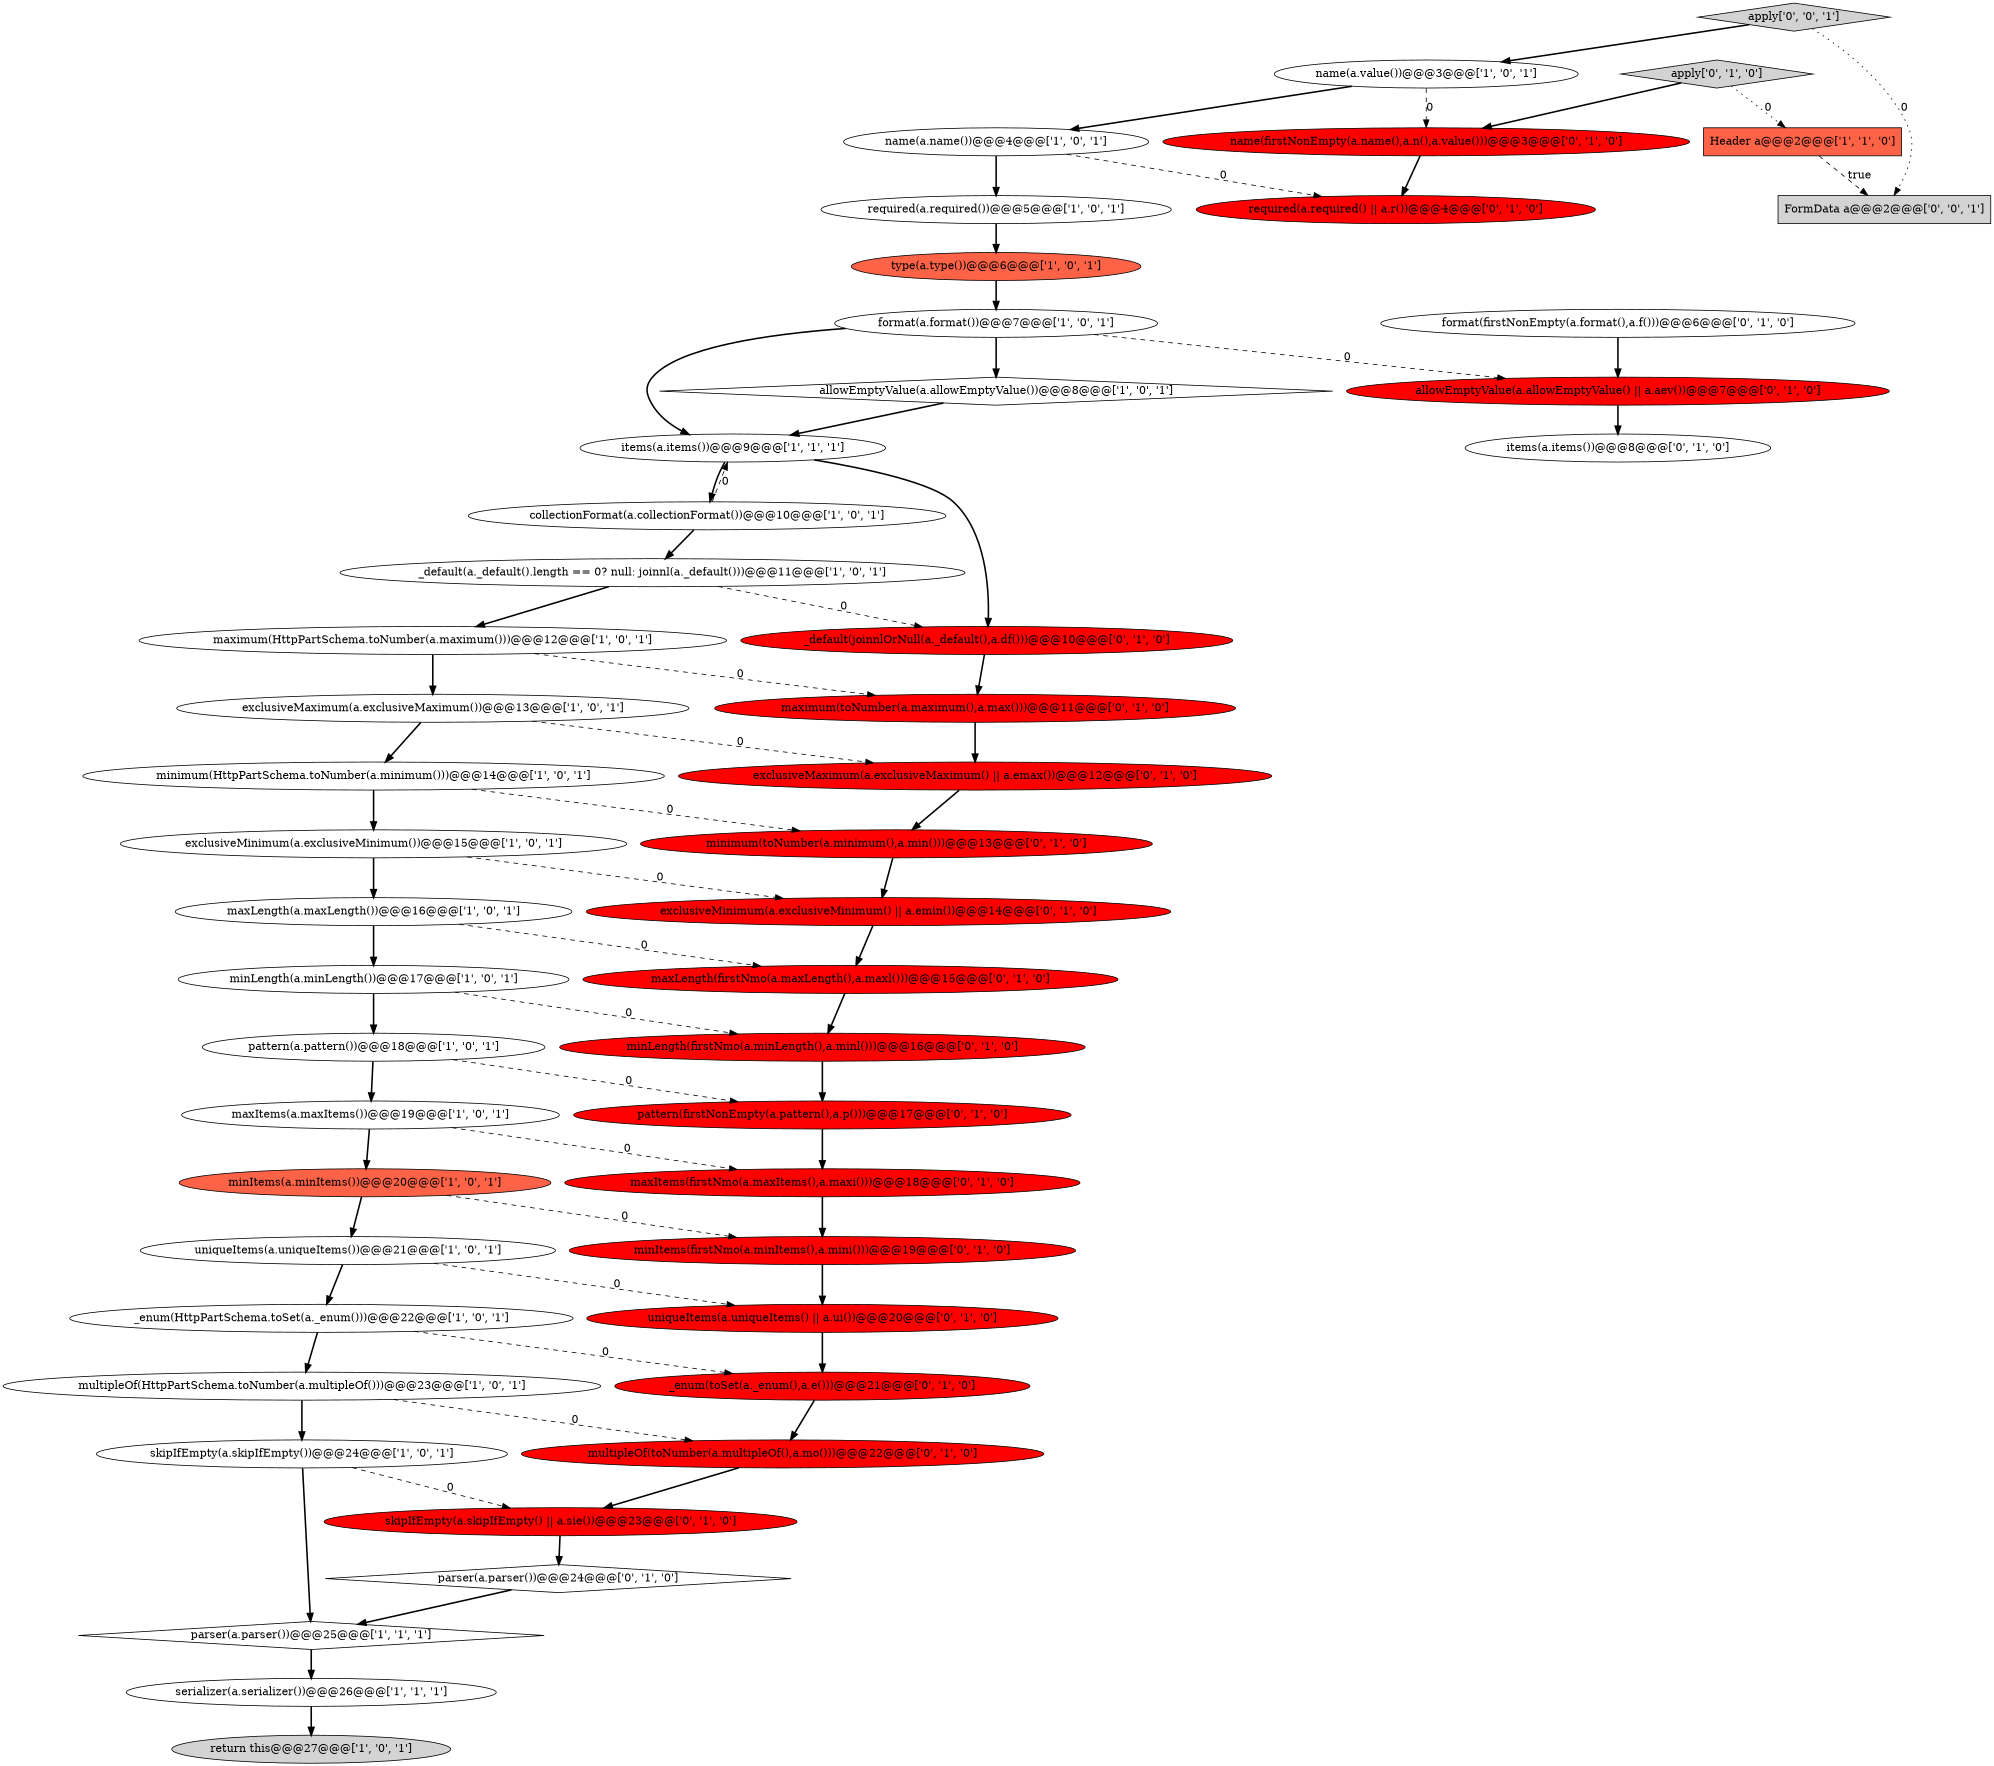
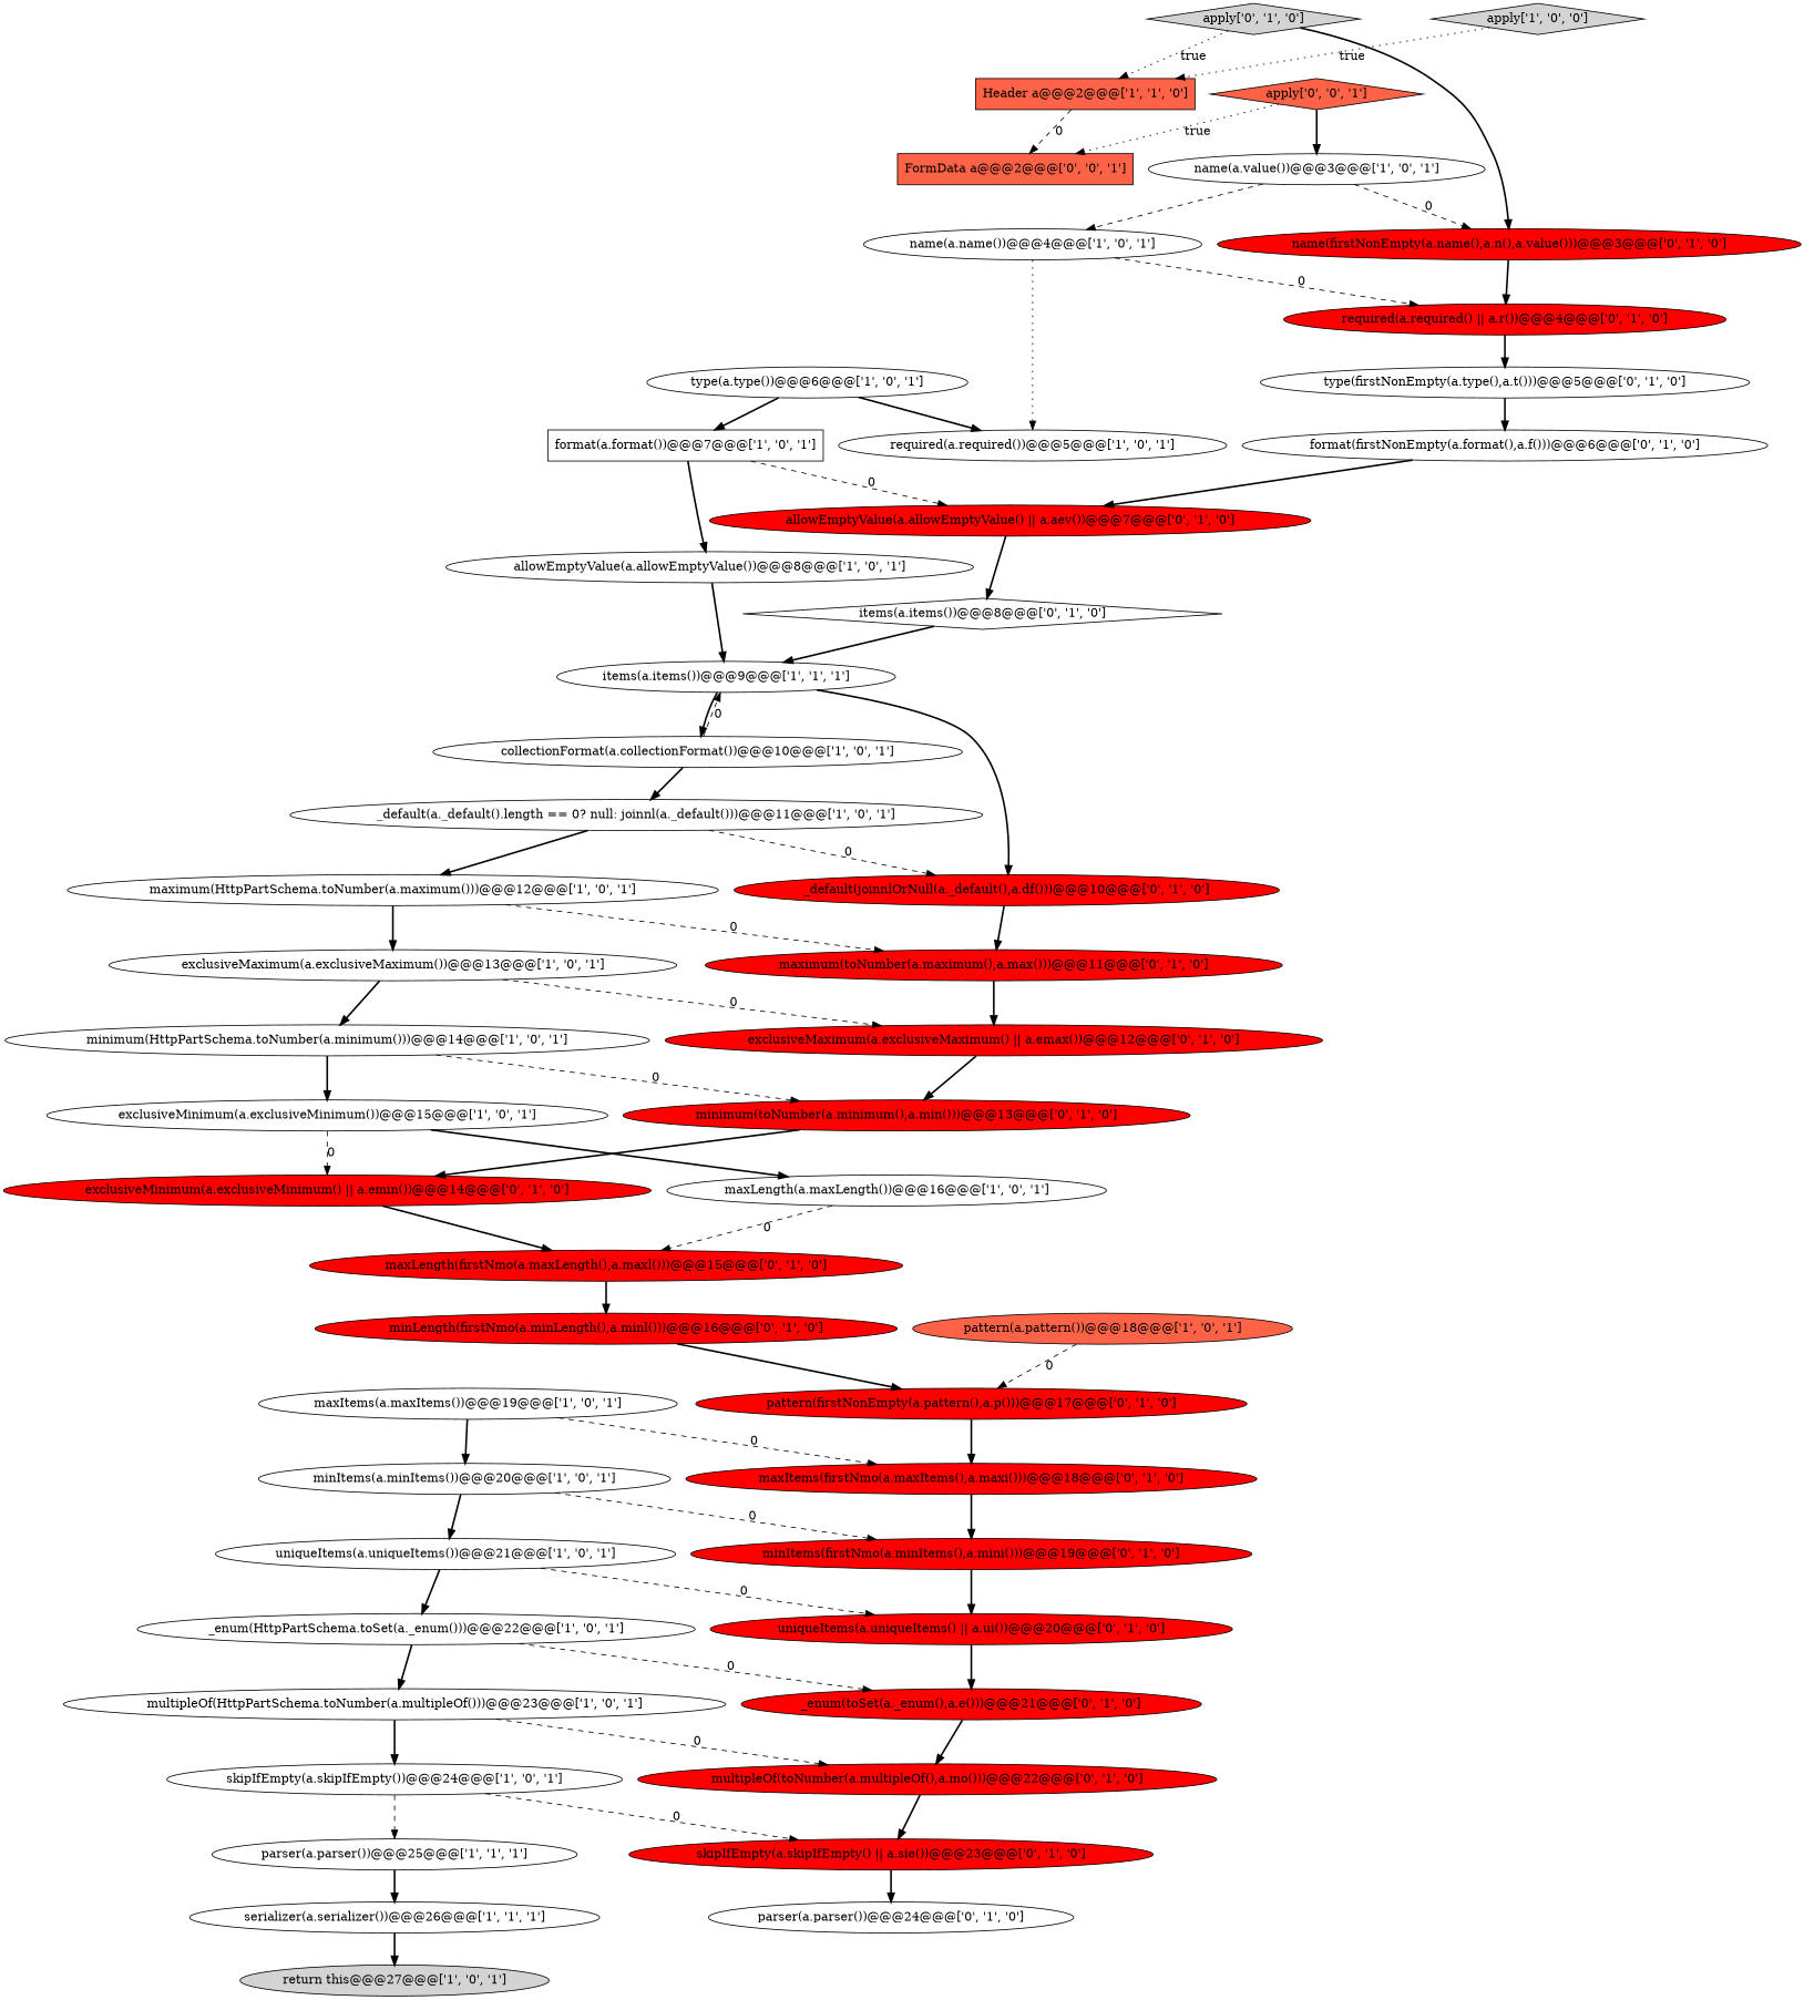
  digraph {
    node [fillcolor=white shape=ellipse style=filled]
    edge [style=bold]
-   n1 [label="minLength(a.minLength())@@@17@@@['1', '0', '1']"]
    n2 [fillcolor=red label="minLength(firstNmo(a.minLength(),a.minl()))@@@16@@@['0', '1', '0']"]
-   n3 [label="pattern(a.pattern())@@@18@@@['1', '0', '1']"]
+   n3 [fillcolor=tomato label="pattern(a.pattern())@@@18@@@['1', '0', '1']"]
    n4 [fillcolor=red label="pattern(firstNonEmpty(a.pattern(),a.p()))@@@17@@@['0', '1', '0']"]
    n5 [label="maxItems(a.maxItems())@@@19@@@['1', '0', '1']"]
    n6 [fillcolor=red label="minItems(firstNmo(a.minItems(),a.mini()))@@@19@@@['0', '1', '0']"]
    n7 [fillcolor=red label="uniqueItems(a.uniqueItems() || a.ui())@@@20@@@['0', '1', '0']"]
    n8 [fillcolor=red label="_enum(toSet(a._enum(),a.e()))@@@21@@@['0', '1', '0']"]
    n9 [label="maximum(HttpPartSchema.toNumber(a.maximum()))@@@12@@@['1', '0', '1']"]
    n10 [label="exclusiveMaximum(a.exclusiveMaximum())@@@13@@@['1', '0', '1']"]
    n11 [fillcolor=red label="maximum(toNumber(a.maximum(),a.max()))@@@11@@@['0', '1', '0']"]
    n12 [fillcolor=red label="exclusiveMaximum(a.exclusiveMaximum() || a.emax())@@@12@@@['0', '1', '0']"]
    n13 [label="minimum(HttpPartSchema.toNumber(a.minimum()))@@@14@@@['1', '0', '1']"]
    n14 [fillcolor=red label="allowEmptyValue(a.allowEmptyValue() || a.aev())@@@7@@@['0', '1', '0']"]
-   n15 [label="items(a.items())@@@8@@@['0', '1', '0']"]
+   n15 [label="items(a.items())@@@8@@@['0', '1', '0']" shape=diamond]
    n16 [label="items(a.items())@@@9@@@['1', '1', '1']"]
    n17 [fillcolor=tomato label="Header a@@@2@@@['1', '1', '0']" shape=box]
-   n18 [fillcolor=lightgray label="FormData a@@@2@@@['0', '0', '1']" shape=box]
+   n18 [fillcolor=tomato label="FormData a@@@2@@@['0', '0', '1']" shape=box]
    n19 [label="required(a.required())@@@5@@@['1', '0', '1']"]
-   n20 [fillcolor=tomato label="type(a.type())@@@6@@@['1', '0', '1']"]
-   n21 [label="format(a.format())@@@7@@@['1', '0', '1']"]
+   n20 [label="type(a.type())@@@6@@@['1', '0', '1']"]
+   n21 [label="format(a.format())@@@7@@@['1', '0', '1']" shape=box]
    n22 [fillcolor=lightgray label="return this@@@27@@@['1', '0', '1']"]
    n23 [fillcolor=red label="minimum(toNumber(a.minimum(),a.min()))@@@13@@@['0', '1', '0']"]
    n24 [fillcolor=red label="exclusiveMinimum(a.exclusiveMinimum() || a.emin())@@@14@@@['0', '1', '0']"]
    n25 [fillcolor=red label="maxLength(firstNmo(a.maxLength(),a.maxl()))@@@15@@@['0', '1', '0']"]
    n26 [fillcolor=red label="name(firstNonEmpty(a.name(),a.n(),a.value()))@@@3@@@['0', '1', '0']"]
    n27 [fillcolor=red label="required(a.required() || a.r())@@@4@@@['0', '1', '0']"]
+   n28 [label="type(firstNonEmpty(a.type(),a.t()))@@@5@@@['0', '1', '0']"]
    n29 [fillcolor=lightgray label="apply['0', '1', '0']" shape=diamond]
    n30 [label="skipIfEmpty(a.skipIfEmpty())@@@24@@@['1', '0', '1']"]
-   n31 [label="parser(a.parser())@@@25@@@['1', '1', '1']" shape=diamond]
+   n31 [label="parser(a.parser())@@@25@@@['1', '1', '1']"]
    n32 [fillcolor=red label="skipIfEmpty(a.skipIfEmpty() || a.sie())@@@23@@@['0', '1', '0']"]
    n33 [label="serializer(a.serializer())@@@26@@@['1', '1', '1']"]
-   n34 [label="parser(a.parser())@@@24@@@['0', '1', '0']" shape=diamond]
+   n34 [label="parser(a.parser())@@@24@@@['0', '1', '0']"]
    n35 [fillcolor=red label="maxItems(firstNmo(a.maxItems(),a.maxi()))@@@18@@@['0', '1', '0']"]
    n36 [label="name(a.name())@@@4@@@['1', '0', '1']"]
    n37 [fillcolor=red label="multipleOf(toNumber(a.multipleOf(),a.mo()))@@@22@@@['0', '1', '0']"]
    n38 [label="maxLength(a.maxLength())@@@16@@@['1', '0', '1']"]
    n39 [label="collectionFormat(a.collectionFormat())@@@10@@@['1', '0', '1']"]
    n40 [fillcolor=red label="_default(joinnlOrNull(a._default(),a.df()))@@@10@@@['0', '1', '0']"]
    n41 [label="multipleOf(HttpPartSchema.toNumber(a.multipleOf()))@@@23@@@['1', '0', '1']"]
+   n42 [fillcolor=lightgray label="apply['1', '0', '0']" shape=diamond]
    n43 [label="name(a.value())@@@3@@@['1', '0', '1']"]
    n44 [label="_default(a._default().length == 0? null: joinnl(a._default()))@@@11@@@['1', '0', '1']"]
    n45 [label="format(firstNonEmpty(a.format(),a.f()))@@@6@@@['0', '1', '0']"]
-   n46 [label="allowEmptyValue(a.allowEmptyValue())@@@8@@@['1', '0', '1']" shape=diamond]
+   n46 [label="allowEmptyValue(a.allowEmptyValue())@@@8@@@['1', '0', '1']"]
    n47 [label="uniqueItems(a.uniqueItems())@@@21@@@['1', '0', '1']"]
    n48 [label="_enum(HttpPartSchema.toSet(a._enum()))@@@22@@@['1', '0', '1']"]
    n49 [label="exclusiveMinimum(a.exclusiveMinimum())@@@15@@@['1', '0', '1']"]
-   n50 [fillcolor=tomato label="minItems(a.minItems())@@@20@@@['1', '0', '1']"]
-   n51 [fillcolor=lightgray label="apply['0', '0', '1']" shape=diamond]
-   n1 -> n2 [label=0 style=dashed]
-   n1 -> n3
+   n50 [label="minItems(a.minItems())@@@20@@@['1', '0', '1']"]
+   n51 [fillcolor=tomato label="apply['0', '0', '1']" shape=diamond]
    n2 -> n4
    n3 -> n4 [label=0 style=dashed]
-   n3 -> n5
    n4 -> n35
    n5 -> n35 [label=0 style=dashed]
    n5 -> n50
    n6 -> n7
    n7 -> n8
    n8 -> n37
    n9 -> n10
    n9 -> n11 [label=0 style=dashed]
    n10 -> n12 [label=0 style=dashed]
    n10 -> n13
    n11 -> n12
    n12 -> n23
    n13 -> n23 [label=0 style=dashed]
    n13 -> n49
    n14 -> n15
-   n21 -> n16
+   n15 -> n16
    n16 -> n39
    n16 -> n40
-   n17 -> n18 [label=true style=dashed]
-   n19 -> n20
+   n17 -> n18 [label=0 style=dashed]
+   n20 -> n19
    n20 -> n21
    n21 -> n14 [label=0 style=dashed]
    n21 -> n46
    n23 -> n24
    n24 -> n25
    n25 -> n2
    n26 -> n27
-   n29 -> n17 [label=0 style=dotted]
+   n27 -> n28
+   n28 -> n45
+   n29 -> n17 [label=true style=dotted]
    n29 -> n26
-   n30 -> n31
+   n30 -> n31 [style=dashed]
    n30 -> n32 [label=0 style=dashed]
    n31 -> n33
    n32 -> n34
    n33 -> n22
-   n34 -> n31
    n35 -> n6
-   n36 -> n19
+   n36 -> n19 [style=dotted]
    n36 -> n27 [label=0 style=dashed]
    n37 -> n32
-   n38 -> n1
    n38 -> n25 [label=0 style=dashed]
    n39 -> n16 [label=0 style=dashed]
    n39 -> n44
    n40 -> n11
    n41 -> n30
    n41 -> n37 [label=0 style=dashed]
+   n42 -> n17 [label=true style=dotted]
    n43 -> n26 [label=0 style=dashed]
-   n43 -> n36
+   n43 -> n36 [style=dashed]
    n44 -> n9
    n44 -> n40 [label=0 style=dashed]
    n45 -> n14
    n46 -> n16
    n47 -> n7 [label=0 style=dashed]
    n47 -> n48
    n48 -> n8 [label=0 style=dashed]
    n48 -> n41
    n49 -> n24 [label=0 style=dashed]
    n49 -> n38
    n50 -> n6 [label=0 style=dashed]
    n50 -> n47
-   n51 -> n18 [label=0 style=dotted]
+   n51 -> n18 [label=true style=dotted]
    n51 -> n43
  }
